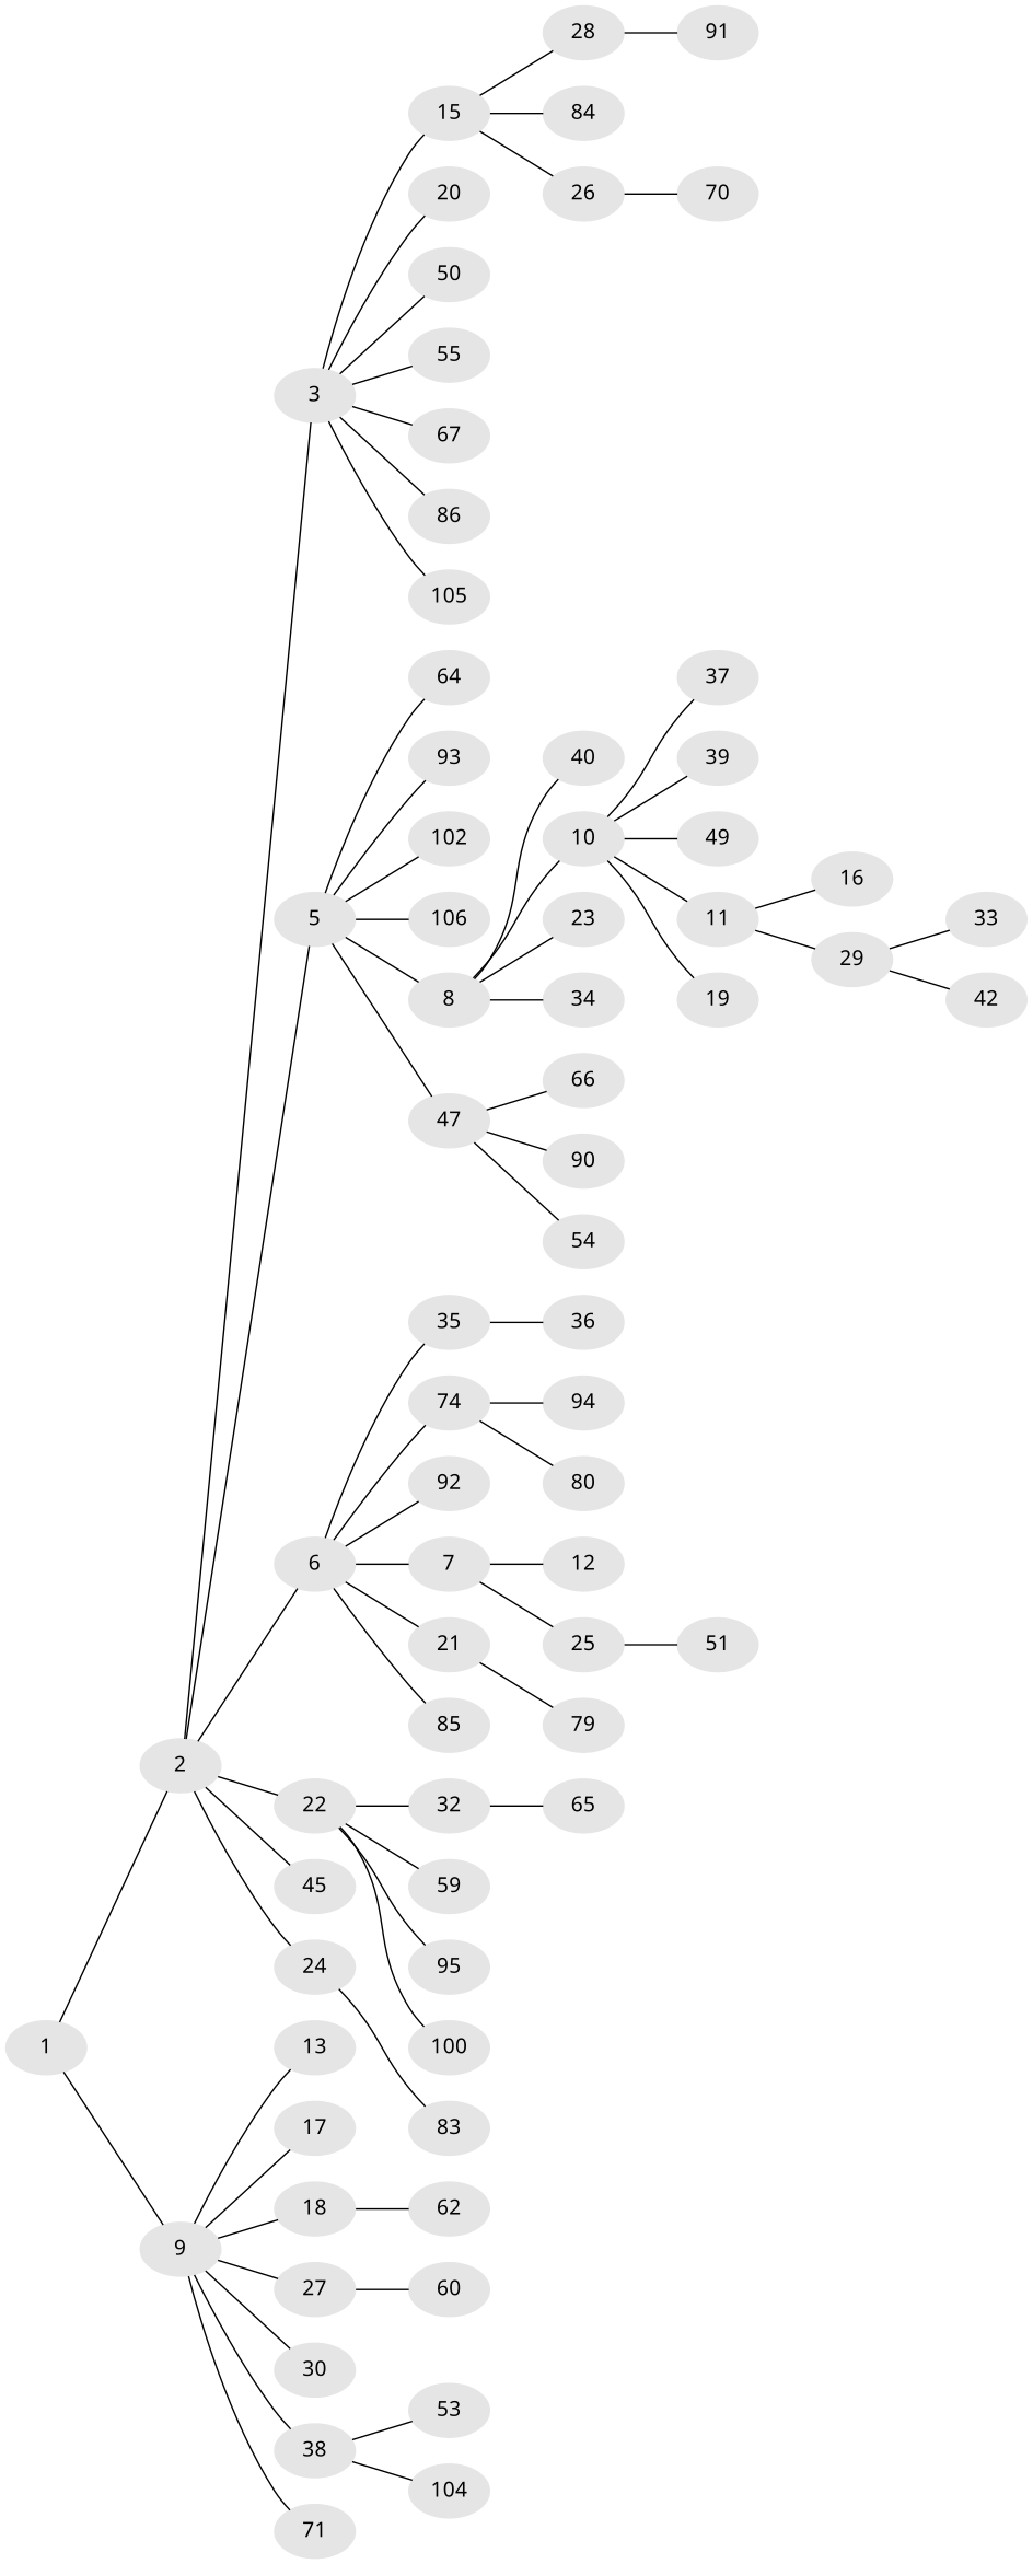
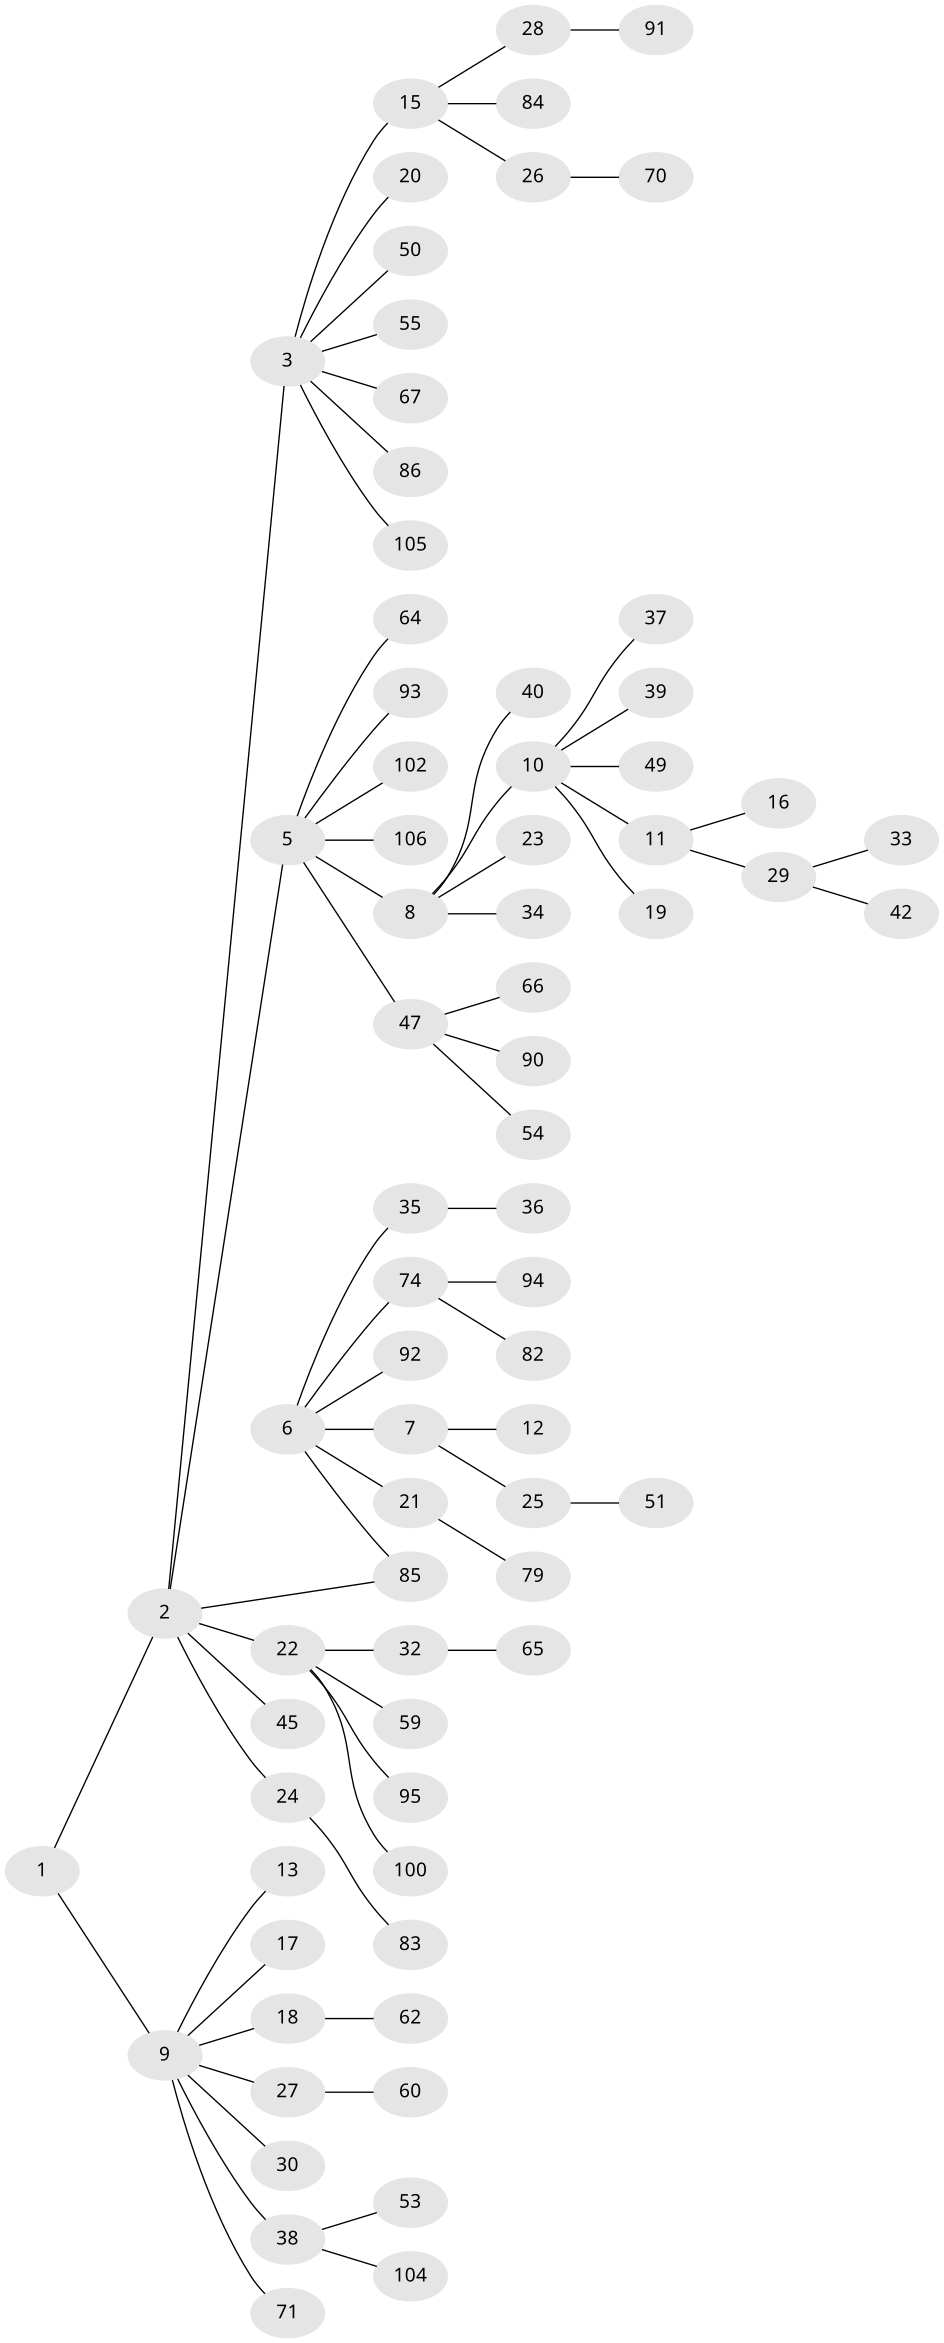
  graph {
    fontname="Noto Sans"
    rankdir=LR
    node [color=gray90 fontname="Noto Sans" style=filled]
    edge [fontname="Noto Sans"]
    1 [super="+4"]
    2 [super="+46"]
    9 [super="+99"]
    3 [super="+48"]
    5 [super="+44"]
    6 [super="+74"]
    22 [super="+31"]
    24
    45
    13 [super="+87"]
    17
    18 [super="+77"]
    27
    30
    38 [super="+43"]
    71
    15 [super="+98"]
    20
    50
    55
    67
    86
    105
    8 [super="+68"]
    47 [super="+63"]
    64
    93
    102 [super="+108"]
    106
    7 [super="+61"]
    21 [super="+41"]
    35 [super="+81"]
    n33 [label=74 super="+88"]
    85
    92
    32
    59
    95
    100 [super="+103"]
    83 [super="+97"]
    26
    28 [super="+57"]
    84 [super="+96"]
    10 [super="+14"]
    23 [super="+72"]
    34
    40
    54
    66
    90
    12 [super="+101"]
    25
    79
    36 [super="+56"]
-   82 [label=80]
+   82
    94
    51
    11 [super="+107"]
    19
    37
    39
    49 [super="+52"]
    62 [super="+69"]
    60 [super="+89"]
    53 [super="+75"]
    104
    16
    29
    33
    42 [super="+80"]
    70
    91
    65 [super="+73"]
    1 -- 2
    1 -- 9
    2 -- 3
    2 -- 5
-   2 -- 6
+   2 -- 85
    2 -- 22
    2 -- 24
    2 -- 45
    9 -- 13
    9 -- 17
    9 -- 18
    9 -- 27
    9 -- 30
    9 -- 38
    9 -- 71
    3 -- 15
    3 -- 20
    3 -- 50
    3 -- 55
    3 -- 67
    3 -- 86
    3 -- 105
    5 -- 8
    5 -- 47
    5 -- 64
    5 -- 93
    5 -- 102
    5 -- 106
    6 -- 7
    6 -- 21
    6 -- 35
    6 -- n33
    6 -- 85
    6 -- 92
    22 -- 32
    22 -- 59
    22 -- 95
    22 -- 100
    24 -- 83
    18 -- 62
    27 -- 60
    38 -- 53
    38 -- 104
    15 -- 26
    15 -- 28
    15 -- 84
    8 -- 10
    8 -- 23
    8 -- 34
    8 -- 40
    47 -- 54
    47 -- 66
    47 -- 90
    7 -- 12
    7 -- 25
    21 -- 79
    35 -- 36
    n33 -- 82
    n33 -- 94
    32 -- 65
    26 -- 70
    28 -- 91
    10 -- 11
    10 -- 19
    10 -- 37
    10 -- 39
    10 -- 49
    25 -- 51
    11 -- 16
    11 -- 29
    29 -- 33
    29 -- 42
  }
